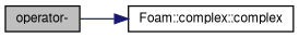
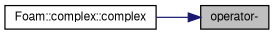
  digraph {
    rankdir=LR
    node [color=black fontname=FreeSans fontsize=10 shape=record]
    n1 [fillcolor=grey75 fontcolor=black height=0.2 label="operator-" style=filled width=0.4]
    n2 [height=0.2 label="Foam::complex::complex" width=0.4]
-   n1 -> n2 [color=midnightblue fontname=FreeSans fontsize=10 labelfontname=FreeSans labelfontsize=10 style=solid]
+   n2 -> n1 [color=midnightblue fontname=FreeSans fontsize=10 labelfontname=FreeSans labelfontsize=10 style=solid]
  }
